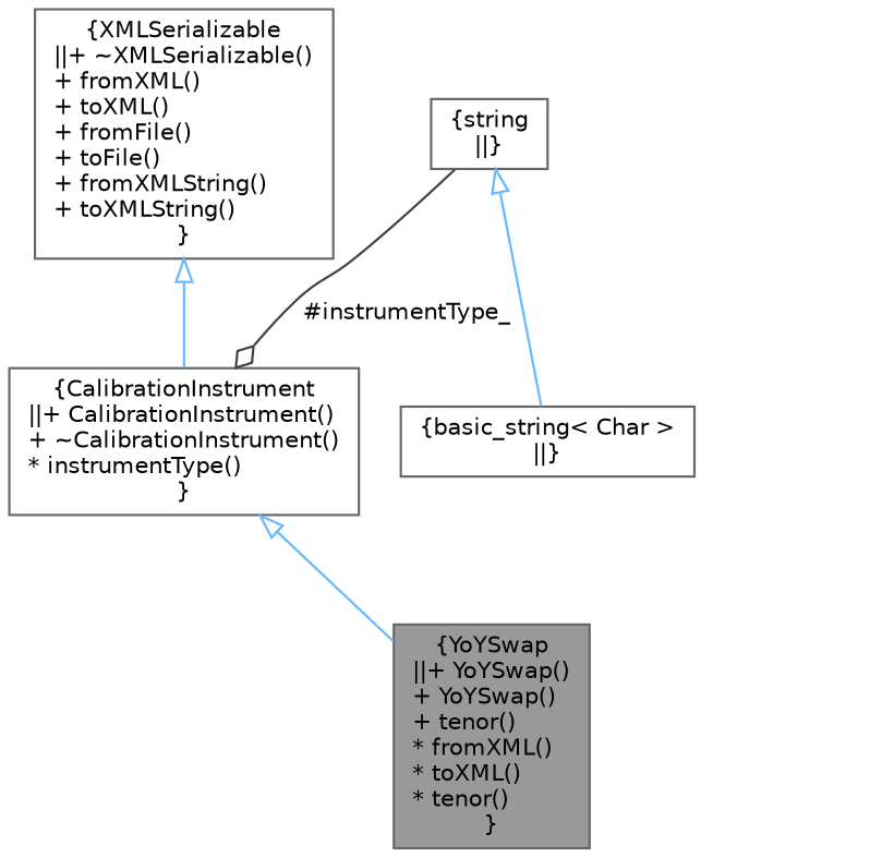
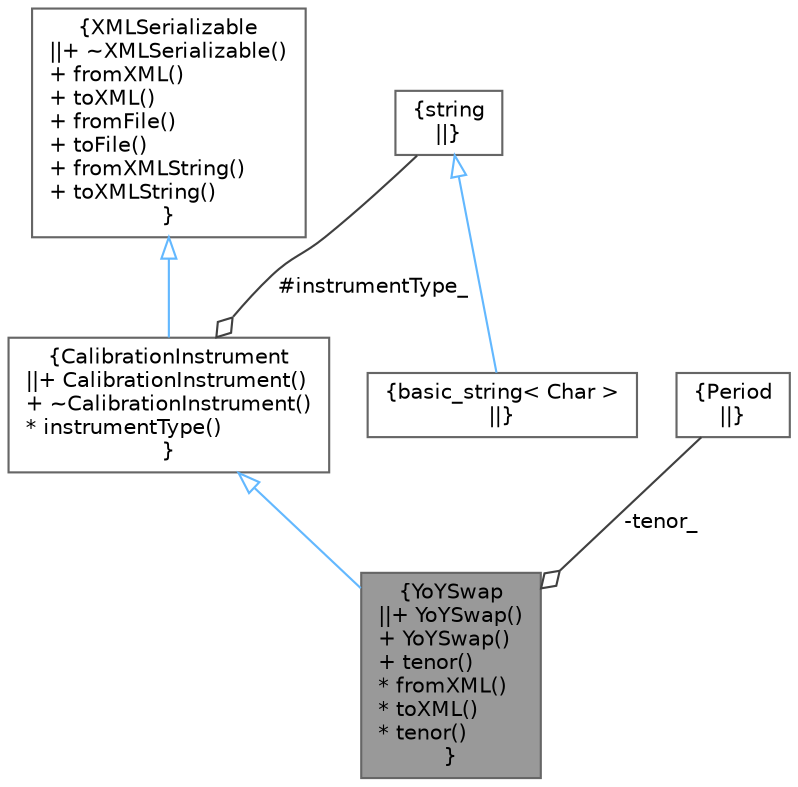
  digraph {
    node [color=gray40 fillcolor=white fontname=Helvetica fontsize=10 shape=box style=filled]
    edge [arrowtail=onormal color=steelblue1 dir=back fontname=Helvetica fontsize=10 labelfontname=Helvetica labelfontsize=10 style=solid]
    n1 [fillcolor=grey60 fontcolor=black height=0.2 label="{YoYSwap\n||+ YoYSwap()\l+ YoYSwap()\l+ tenor()\l* fromXML()\l* toXML()\l* tenor()\l}" width=0.4]
    n2 [height=0.2 label="{CalibrationInstrument\n||+ CalibrationInstrument()\l+ ~CalibrationInstrument()\l* instrumentType()\l}" width=0.4]
    n3 [height=0.2 label="{XMLSerializable\n||+ ~XMLSerializable()\l+ fromXML()\l+ toXML()\l+ fromFile()\l+ toFile()\l+ fromXMLString()\l+ toXMLString()\l}" width=0.4]
    n4 [height=0.2 label="{string\n||}" width=0.4]
    n5 [height=0.2 label="{basic_string\< Char \>\n||}" width=0.4]
+   n6 [height=0.2 label="{Period\n||}" width=0.4]
    n2 -> n1
    n3 -> n2
    n4 -> n2 [arrowhead=odiamond color=grey25 label=" #instrumentType_" arrowtail="" dir=""]
    n4 -> n5
+   n6 -> n1 [arrowhead=odiamond color=grey25 label=" -tenor_" arrowtail="" dir=""]
  }
